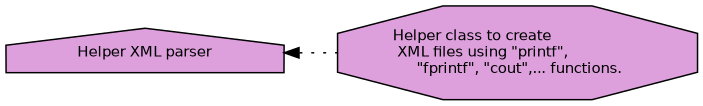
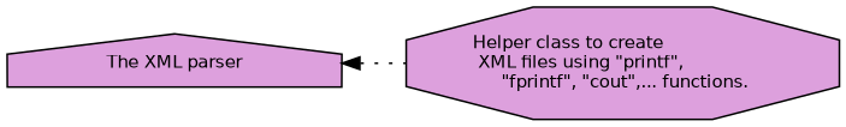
  digraph {
    rankdir=LR
    node [color=black fillcolor=plum fontname=Helvetica fontsize=10 style=filled]
    n1 [fontcolor=black height=0.2 label="Helper class to create\l XML files using \"printf\",\l \"fprintf\", \"cout\",... functions." shape=octagon width=0.4]
-   n2 [height=0.2 label="Helper XML parser" shape=house width=0.4]
+   n2 [height=0.2 label="The XML parser" shape=house width=0.4]
    n2 -> n1 [dir=back fontname=Helvetica fontsize=10 labelfontname=Helvetica labelfontsize=10 shape=plaintext style=dotted]
  }
